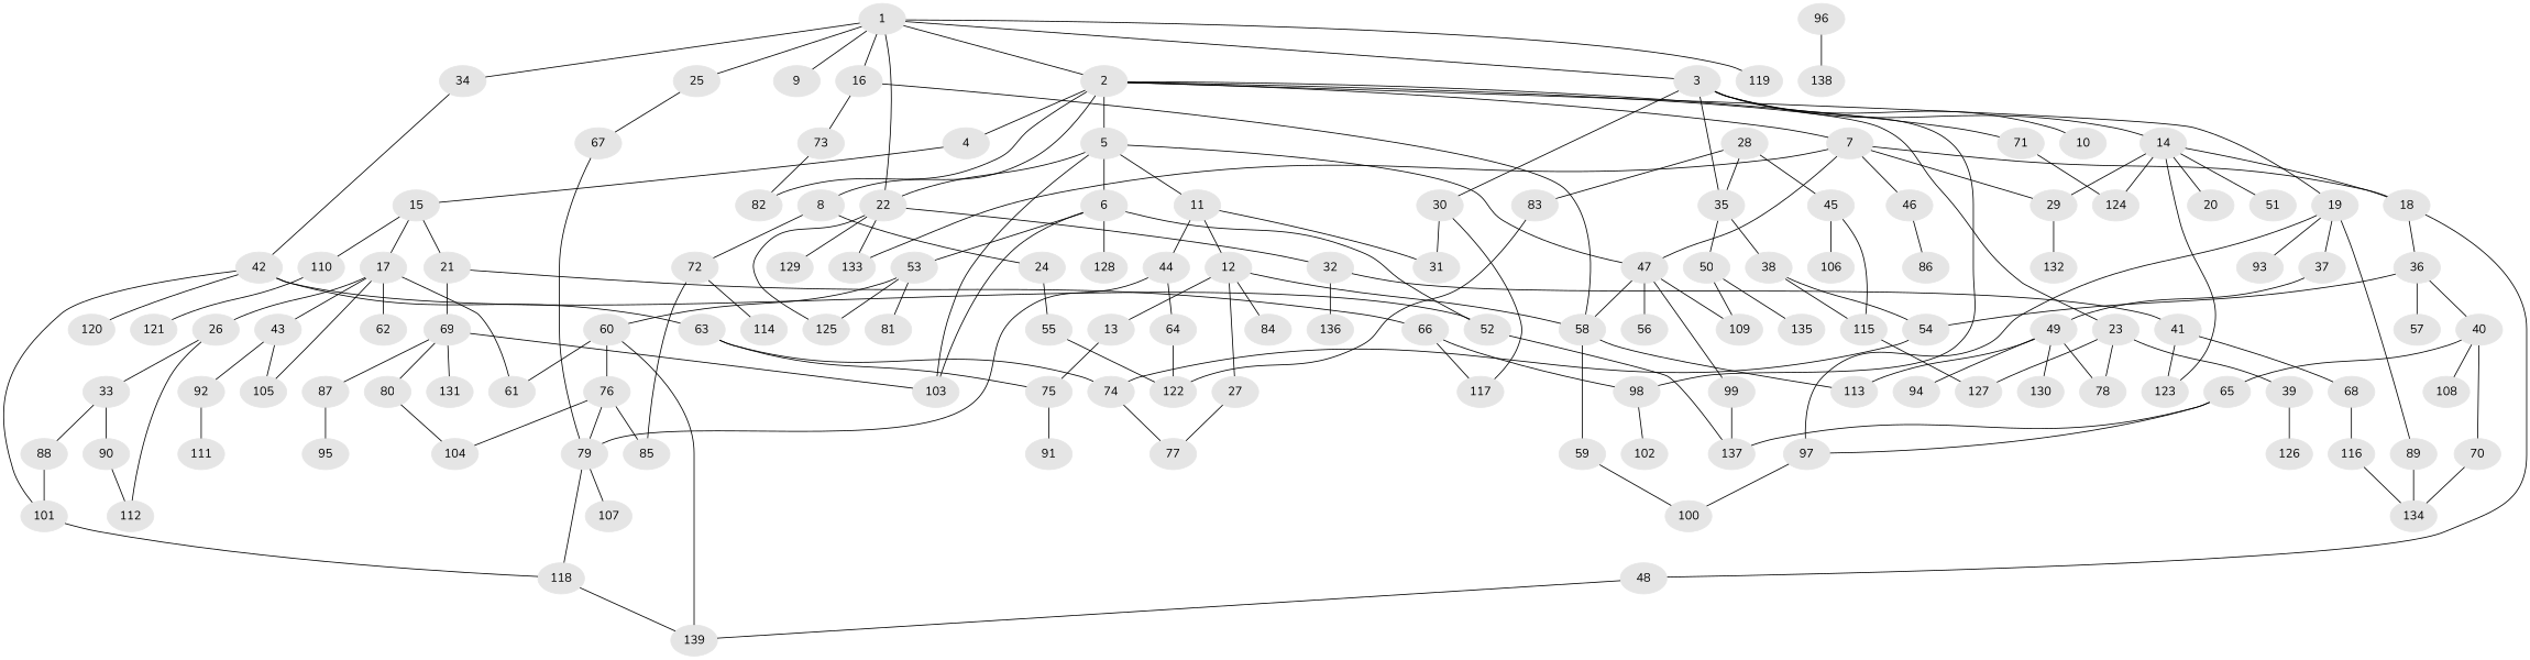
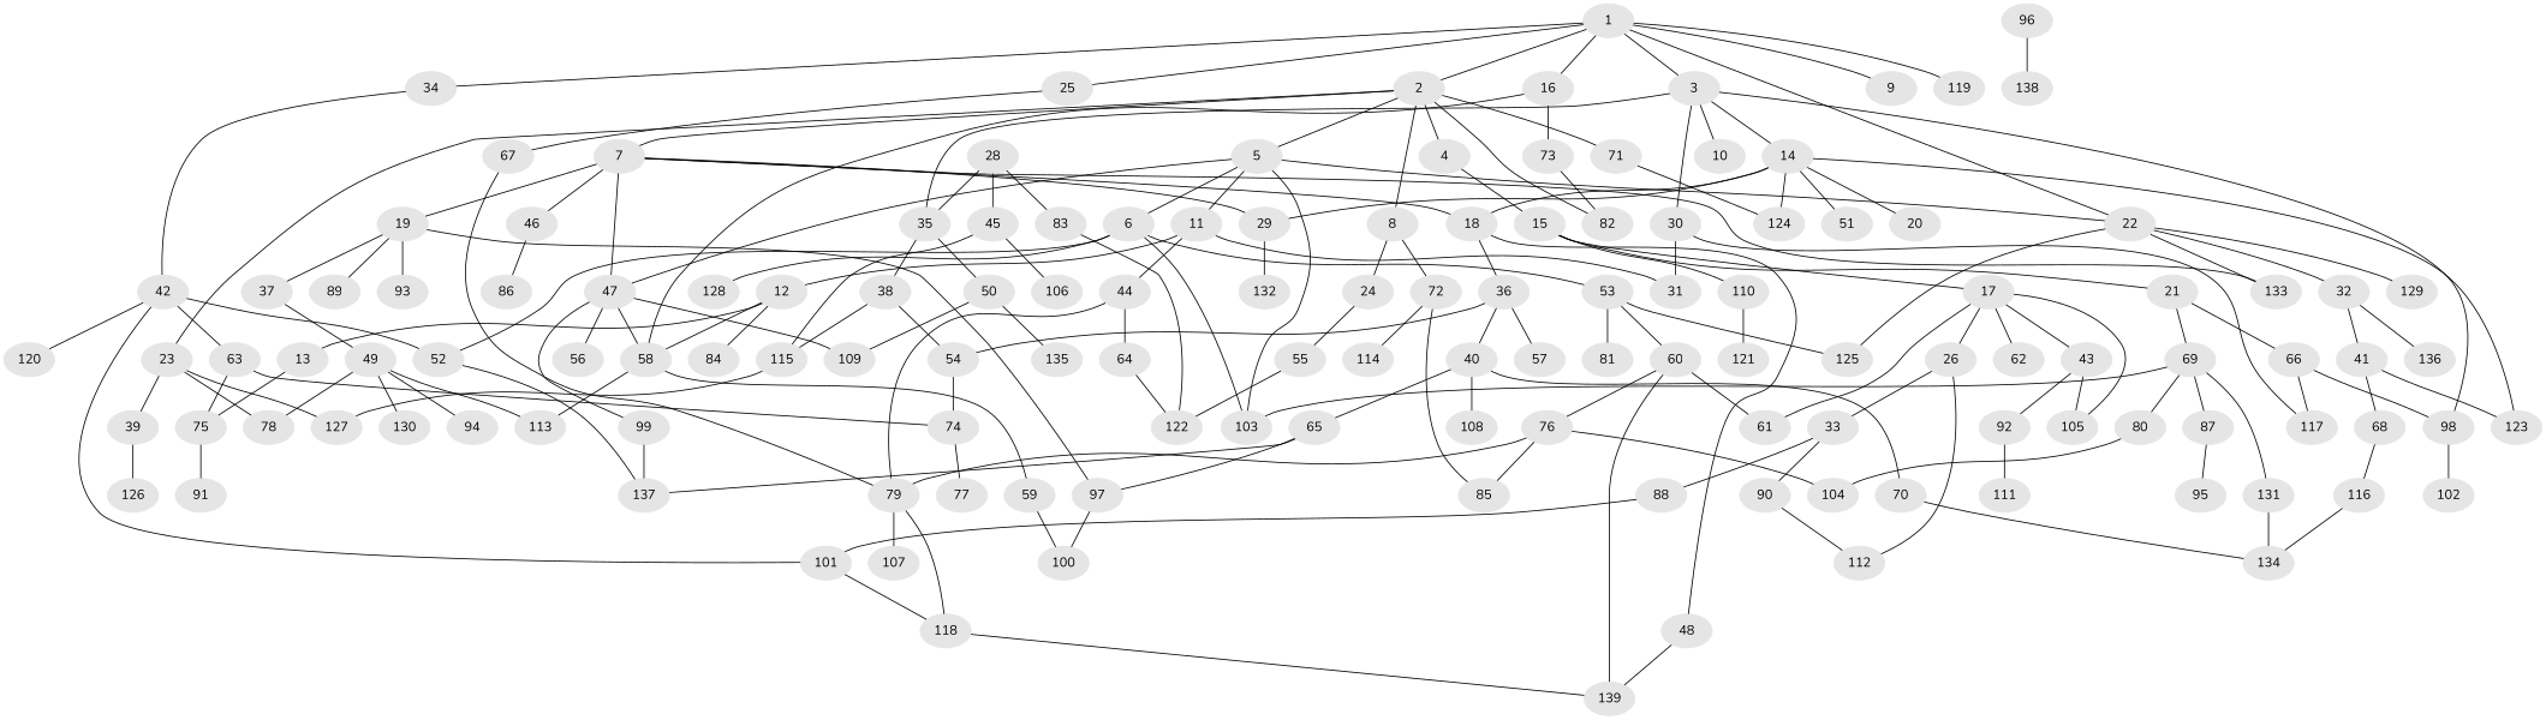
  graph {
    fontname=Nunito
    node [color=gray90 fontname=Nunito style=filled]
    edge [fontname=Nunito]
    1
    2
    3
    9
    16
    22
    25
    34
    119
    4
    5
    7
    8
    23
    71
    82
    10
    14
    30
    35
    98
    58
    73
    133
    32
    125
    129
    67
    42
    15
    6
    11
    47
    103
    18
    19
    29
    46
    24
    72
    39
    78
    127
    124
    20
    51
    123
    31
    117
    38
    50
    102
    17
    21
    110
    52
    53
    128
    12
    44
    56
    99
    109
    28
    45
    83
    137
    60
    81
    36
    48
    37
    89
    93
    97
    132
    86
    55
    85
    114
    13
-   27
    84
    64
    79
    75
    77
    113
    59
    91
    26
    43
    61
    62
    105
    66
    69
    121
    33
    112
    92
    40
    54
    57
    139
    49
    134
    100
    80
    87
    131
    41
    136
    126
    122
    88
    90
    115
    106
    68
    101
    63
    120
    135
    65
    70
    108
    74
    94
    130
    116
    118
    111
    107
    76
    104
    96
    138
    95
    1 -- 2
    1 -- 3
    1 -- 9
    1 -- 16
    1 -- 22
    1 -- 25
    1 -- 34
    1 -- 119
    2 -- 4
    2 -- 5
    2 -- 7
    2 -- 8
    2 -- 23
    2 -- 71
    2 -- 82
    3 -- 10
    3 -- 14
    3 -- 30
    3 -- 35
    3 -- 98
    16 -- 58
    16 -- 73
    22 -- 133
    22 -- 32
    22 -- 125
    22 -- 129
    25 -- 67
    34 -- 42
    4 -- 15
    5 -- 22
    5 -- 6
    5 -- 11
    5 -- 47
    5 -- 103
    7 -- 133
    7 -- 47
    7 -- 18
-   2 -- 19
+   7 -- 19
    7 -- 29
    7 -- 46
    8 -- 24
    8 -- 72
    23 -- 39
    23 -- 78
    23 -- 127
    71 -- 124
    14 -- 18
    14 -- 29
    14 -- 124
    14 -- 20
    14 -- 51
    14 -- 123
    30 -- 31
    30 -- 117
    35 -- 38
    35 -- 50
    98 -- 102
    58 -- 113
    58 -- 59
    73 -- 82
    32 -- 41
    32 -- 136
    67 -- 79
    42 -- 52
    42 -- 101
    42 -- 63
    42 -- 120
    15 -- 17
    15 -- 21
    15 -- 110
    6 -- 103
    6 -- 52
    6 -- 53
    6 -- 128
    11 -- 31
    11 -- 12
    11 -- 44
    47 -- 58
    47 -- 56
    47 -- 99
    47 -- 109
    18 -- 36
    18 -- 48
    19 -- 37
    19 -- 89
    19 -- 93
    19 -- 97
    29 -- 132
    46 -- 86
    24 -- 55
    72 -- 85
    72 -- 114
    39 -- 126
    38 -- 54
    38 -- 115
    50 -- 109
    50 -- 135
    17 -- 26
    17 -- 43
    17 -- 61
    17 -- 62
    17 -- 105
    21 -- 66
    21 -- 69
    110 -- 121
    52 -- 137
    53 -- 125
    53 -- 60
    53 -- 81
    12 -- 58
    12 -- 13
-   12 -- 27
    12 -- 84
    44 -- 64
    44 -- 79
    99 -- 137
    28 -- 35
    28 -- 45
    28 -- 83
    45 -- 115
    45 -- 106
    83 -- 122
    60 -- 61
    60 -- 139
    60 -- 76
    36 -- 40
    36 -- 54
    36 -- 57
    48 -- 139
    37 -- 49
-   89 -- 134
+   131 -- 134
    97 -- 100
    55 -- 122
    13 -- 75
-   27 -- 77
    64 -- 122
    79 -- 118
    79 -- 107
    75 -- 91
    59 -- 100
    26 -- 33
    26 -- 112
    43 -- 105
    43 -- 92
    66 -- 98
    66 -- 117
    69 -- 103
    69 -- 80
    69 -- 87
    69 -- 131
    33 -- 88
    33 -- 90
    92 -- 111
    40 -- 65
    40 -- 70
    40 -- 108
    54 -- 74
    49 -- 78
    49 -- 113
    49 -- 94
    49 -- 130
    80 -- 104
    87 -- 95
    41 -- 123
    41 -- 68
    88 -- 101
    90 -- 112
    115 -- 127
    68 -- 116
    101 -- 118
    63 -- 75
    63 -- 74
    65 -- 137
    65 -- 97
    70 -- 134
    74 -- 77
    116 -- 134
    118 -- 139
    76 -- 85
    76 -- 79
    76 -- 104
    96 -- 138
  }
